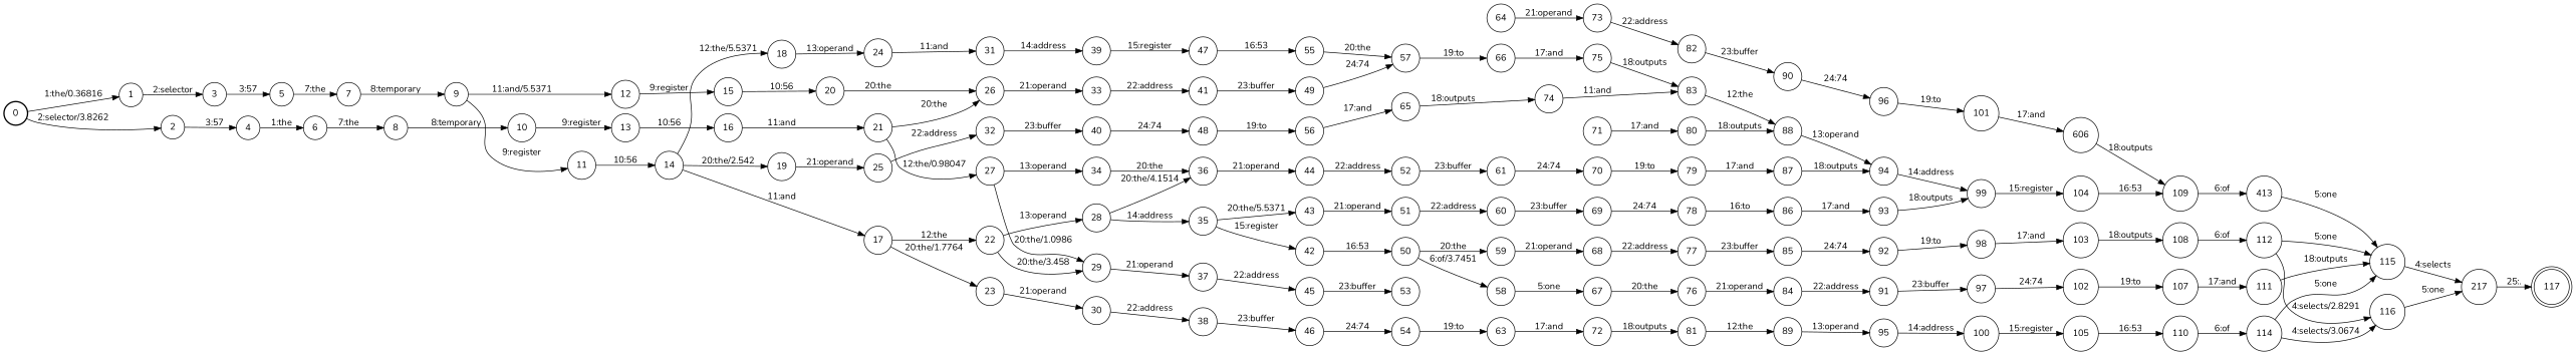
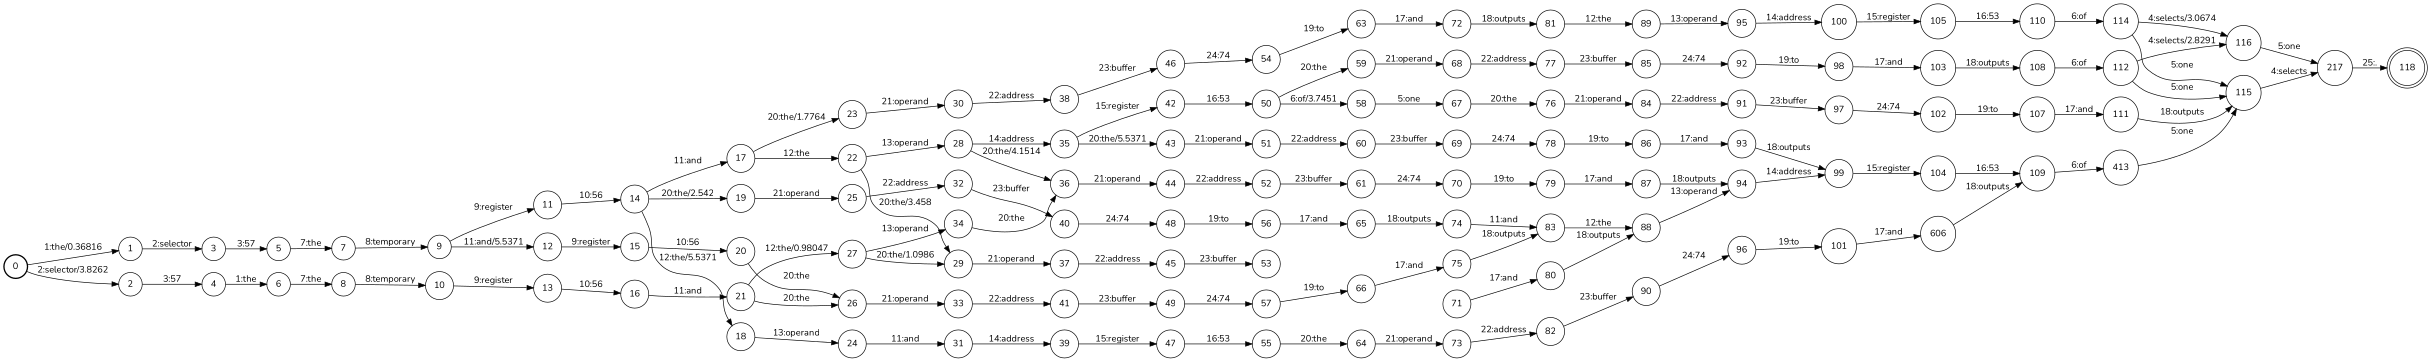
  digraph {
    fontname=Nunito
    nodesep=0.25
    rankdir=LR
    ranksep=0.4
    node [fontname=Nunito fontsize=14 shape=circle style=solid]
    edge [fontname=Nunito fontsize=14]
    n1 [label=0 style=bold]
    n2 [label=1]
    n3 [label=2]
    n4 [label=3]
    n5 [label=4]
    n6 [label=5]
    n7 [label=6]
    n8 [label=7]
    n9 [label=8]
    n10 [label=9]
    n11 [label=10]
    n12 [label=11]
    n13 [label=12]
    n14 [label=13]
    n15 [label=14]
    n16 [label=15]
    n17 [label=16]
    n18 [label=18]
    n19 [label=19]
    n20 [label=17]
    n21 [label=20]
    n22 [label=21]
    n23 [label=24]
    n24 [label=25]
    n25 [label=22]
    n26 [label=23]
    n27 [label=26]
    n28 [label=27]
    n29 [label=31]
    n30 [label=32]
    n31 [label=29]
    n32 [label=28]
    n33 [label=30]
    n34 [label=33]
    n35 [label=34]
    n36 [label=37]
    n37 [label=36]
    n38 [label=35]
    n39 [label=38]
    n40 [label=39]
    n41 [label=40]
    n42 [label=41]
    n43 [label=45]
    n44 [label=44]
    n45 [label=43]
    n46 [label=42]
    n47 [label=46]
    n48 [label=47]
    n49 [label=48]
    n50 [label=49]
    n51 [label=52]
    n52 [label=51]
    n53 [label=50]
    n54 [label=53]
    n55 [label=54]
    n56 [label=55]
    n57 [label=56]
    n58 [label=57]
    n59 [label=60]
    n60 [label=59]
    n61 [label=58]
    n62 [label=61]
    n63 [label=63]
    n64 [label=64]
    n65 [label=65]
    n66 [label=66]
    n67 [label=68]
    n68 [label=67]
    n69 [label=69]
    n70 [label=70]
    n71 [label=72]
    n72 [label=73]
    n73 [label=74]
    n74 [label=75]
    n75 [label=77]
    n76 [label=76]
    n77 [label=78]
    n78 [label=79]
    n79 [label=71]
    n80 [label=80]
    n81 [label=81]
    n82 [label=82]
    n83 [label=83]
    n84 [label=84]
    n85 [label=85]
    n86 [label=86]
    n87 [label=87]
    n88 [label=88]
    n89 [label=89]
    n90 [label=90]
    n91 [label=91]
    n92 [label=92]
    n93 [label=93]
    n94 [label=94]
    n95 [label=95]
    n96 [label=96]
    n97 [label=97]
    n98 [label=98]
    n99 [label=99]
    n100 [label=100]
    n101 [label=101]
    n102 [label=102]
    n103 [label=103]
    n104 [label=104]
    n105 [label=105]
    n106 [label=606]
    n107 [label=107]
    n108 [label=108]
    n109 [label=109]
    n110 [label=110]
    n111 [label=111]
    n112 [label=112]
    n113 [label=413]
    n114 [label=114]
    n115 [label=115]
    n116 [label=116]
    n117 [label=217]
-   n118 [label=117 shape=doublecircle]
+   n118 [label=118 shape=doublecircle]
    n1 -> n2 [label="1:the/0.36816"]
    n1 -> n3 [label="2:selector/3.8262"]
    n2 -> n4 [label="2:selector"]
    n3 -> n5 [label="3:57"]
    n4 -> n6 [label="3:57"]
    n5 -> n7 [label="1:the"]
    n6 -> n8 [label="7:the"]
    n7 -> n9 [label="7:the"]
    n8 -> n10 [label="8:temporary"]
    n9 -> n11 [label="8:temporary"]
    n10 -> n12 [label="9:register"]
    n10 -> n13 [label="11:and/5.5371"]
    n11 -> n14 [label="9:register"]
    n12 -> n15 [label="10:56"]
    n13 -> n16 [label="9:register"]
    n14 -> n17 [label="10:56"]
    n15 -> n18 [label="12:the/5.5371"]
    n15 -> n19 [label="20:the/2.542"]
    n15 -> n20 [label="11:and"]
    n16 -> n21 [label="10:56"]
    n17 -> n22 [label="11:and"]
    n18 -> n23 [label="13:operand"]
    n19 -> n24 [label="21:operand"]
    n20 -> n25 [label="12:the"]
    n20 -> n26 [label="20:the/1.7764"]
    n21 -> n27 [label="20:the"]
    n22 -> n27 [label="20:the"]
    n22 -> n28 [label="12:the/0.98047"]
    n23 -> n29 [label="11:and"]
    n24 -> n30 [label="22:address"]
    n25 -> n31 [label="20:the/3.458"]
    n25 -> n32 [label="13:operand"]
    n26 -> n33 [label="21:operand"]
    n27 -> n34 [label="21:operand"]
    n28 -> n31 [label="20:the/1.0986"]
    n28 -> n35 [label="13:operand"]
    n29 -> n40 [label="14:address"]
    n30 -> n41 [label="23:buffer"]
    n31 -> n36 [label="21:operand"]
    n32 -> n37 [label="20:the/4.1514"]
    n32 -> n38 [label="14:address"]
    n33 -> n39 [label="22:address"]
    n34 -> n42 [label="22:address"]
    n35 -> n37 [label="20:the"]
    n36 -> n43 [label="22:address"]
    n37 -> n44 [label="21:operand"]
    n38 -> n45 [label="20:the/5.5371"]
    n38 -> n46 [label="15:register"]
    n39 -> n47 [label="23:buffer"]
    n40 -> n48 [label="15:register"]
    n41 -> n49 [label="24:74"]
    n42 -> n50 [label="23:buffer"]
    n43 -> n54 [label="23:buffer"]
    n44 -> n51 [label="22:address"]
    n45 -> n52 [label="21:operand"]
    n46 -> n53 [label="16:53"]
    n47 -> n55 [label="24:74"]
    n48 -> n56 [label="16:53"]
    n49 -> n57 [label="19:to"]
    n50 -> n58 [label="24:74"]
    n51 -> n62 [label="23:buffer"]
    n52 -> n59 [label="22:address"]
    n53 -> n60 [label="20:the"]
    n53 -> n61 [label="6:of/3.7451"]
    n55 -> n63 [label="19:to"]
-   n56 -> n58 [label="20:the"]
+   n56 -> n64 [label="20:the"]
    n57 -> n65 [label="17:and"]
    n58 -> n66 [label="19:to"]
    n59 -> n69 [label="23:buffer"]
    n60 -> n67 [label="21:operand"]
    n61 -> n68 [label="5:one"]
    n62 -> n70 [label="24:74"]
    n63 -> n71 [label="17:and"]
    n64 -> n72 [label="21:operand"]
    n65 -> n73 [label="18:outputs"]
    n66 -> n74 [label="17:and"]
    n67 -> n75 [label="22:address"]
    n68 -> n76 [label="20:the"]
    n69 -> n77 [label="24:74"]
    n70 -> n78 [label="19:to"]
    n71 -> n81 [label="18:outputs"]
    n72 -> n82 [label="22:address"]
    n73 -> n83 [label="11:and"]
    n74 -> n83 [label="18:outputs"]
    n75 -> n85 [label="23:buffer"]
    n76 -> n84 [label="21:operand"]
-   n77 -> n86 [label="16:to"]
+   n77 -> n86 [label="19:to"]
    n78 -> n87 [label="17:and"]
    n79 -> n80 [label="17:and"]
    n80 -> n88 [label="18:outputs"]
    n81 -> n89 [label="12:the"]
    n82 -> n90 [label="23:buffer"]
    n83 -> n88 [label="12:the"]
    n84 -> n91 [label="22:address"]
    n85 -> n92 [label="24:74"]
    n86 -> n93 [label="17:and"]
    n87 -> n94 [label="18:outputs"]
    n88 -> n94 [label="13:operand"]
    n89 -> n95 [label="13:operand"]
    n90 -> n96 [label="24:74"]
    n91 -> n97 [label="23:buffer"]
    n92 -> n98 [label="19:to"]
    n93 -> n99 [label="18:outputs"]
    n94 -> n99 [label="14:address"]
    n95 -> n100 [label="14:address"]
    n96 -> n101 [label="19:to"]
    n97 -> n102 [label="24:74"]
    n98 -> n103 [label="17:and"]
    n99 -> n104 [label="15:register"]
    n100 -> n105 [label="15:register"]
    n101 -> n106 [label="17:and"]
    n102 -> n107 [label="19:to"]
    n103 -> n108 [label="18:outputs"]
    n104 -> n109 [label="16:53"]
    n105 -> n110 [label="16:53"]
    n106 -> n109 [label="18:outputs"]
    n107 -> n111 [label="17:and"]
    n108 -> n112 [label="6:of"]
    n109 -> n113 [label="6:of"]
    n110 -> n114 [label="6:of"]
    n111 -> n115 [label="18:outputs"]
    n112 -> n115 [label="5:one"]
    n112 -> n116 [label="4:selects/2.8291"]
    n113 -> n115 [label="5:one"]
    n114 -> n115 [label="5:one"]
    n114 -> n116 [label="4:selects/3.0674"]
    n115 -> n117 [label="4:selects"]
    n116 -> n117 [label="5:one"]
    n117 -> n118 [label="25:."]
  }
